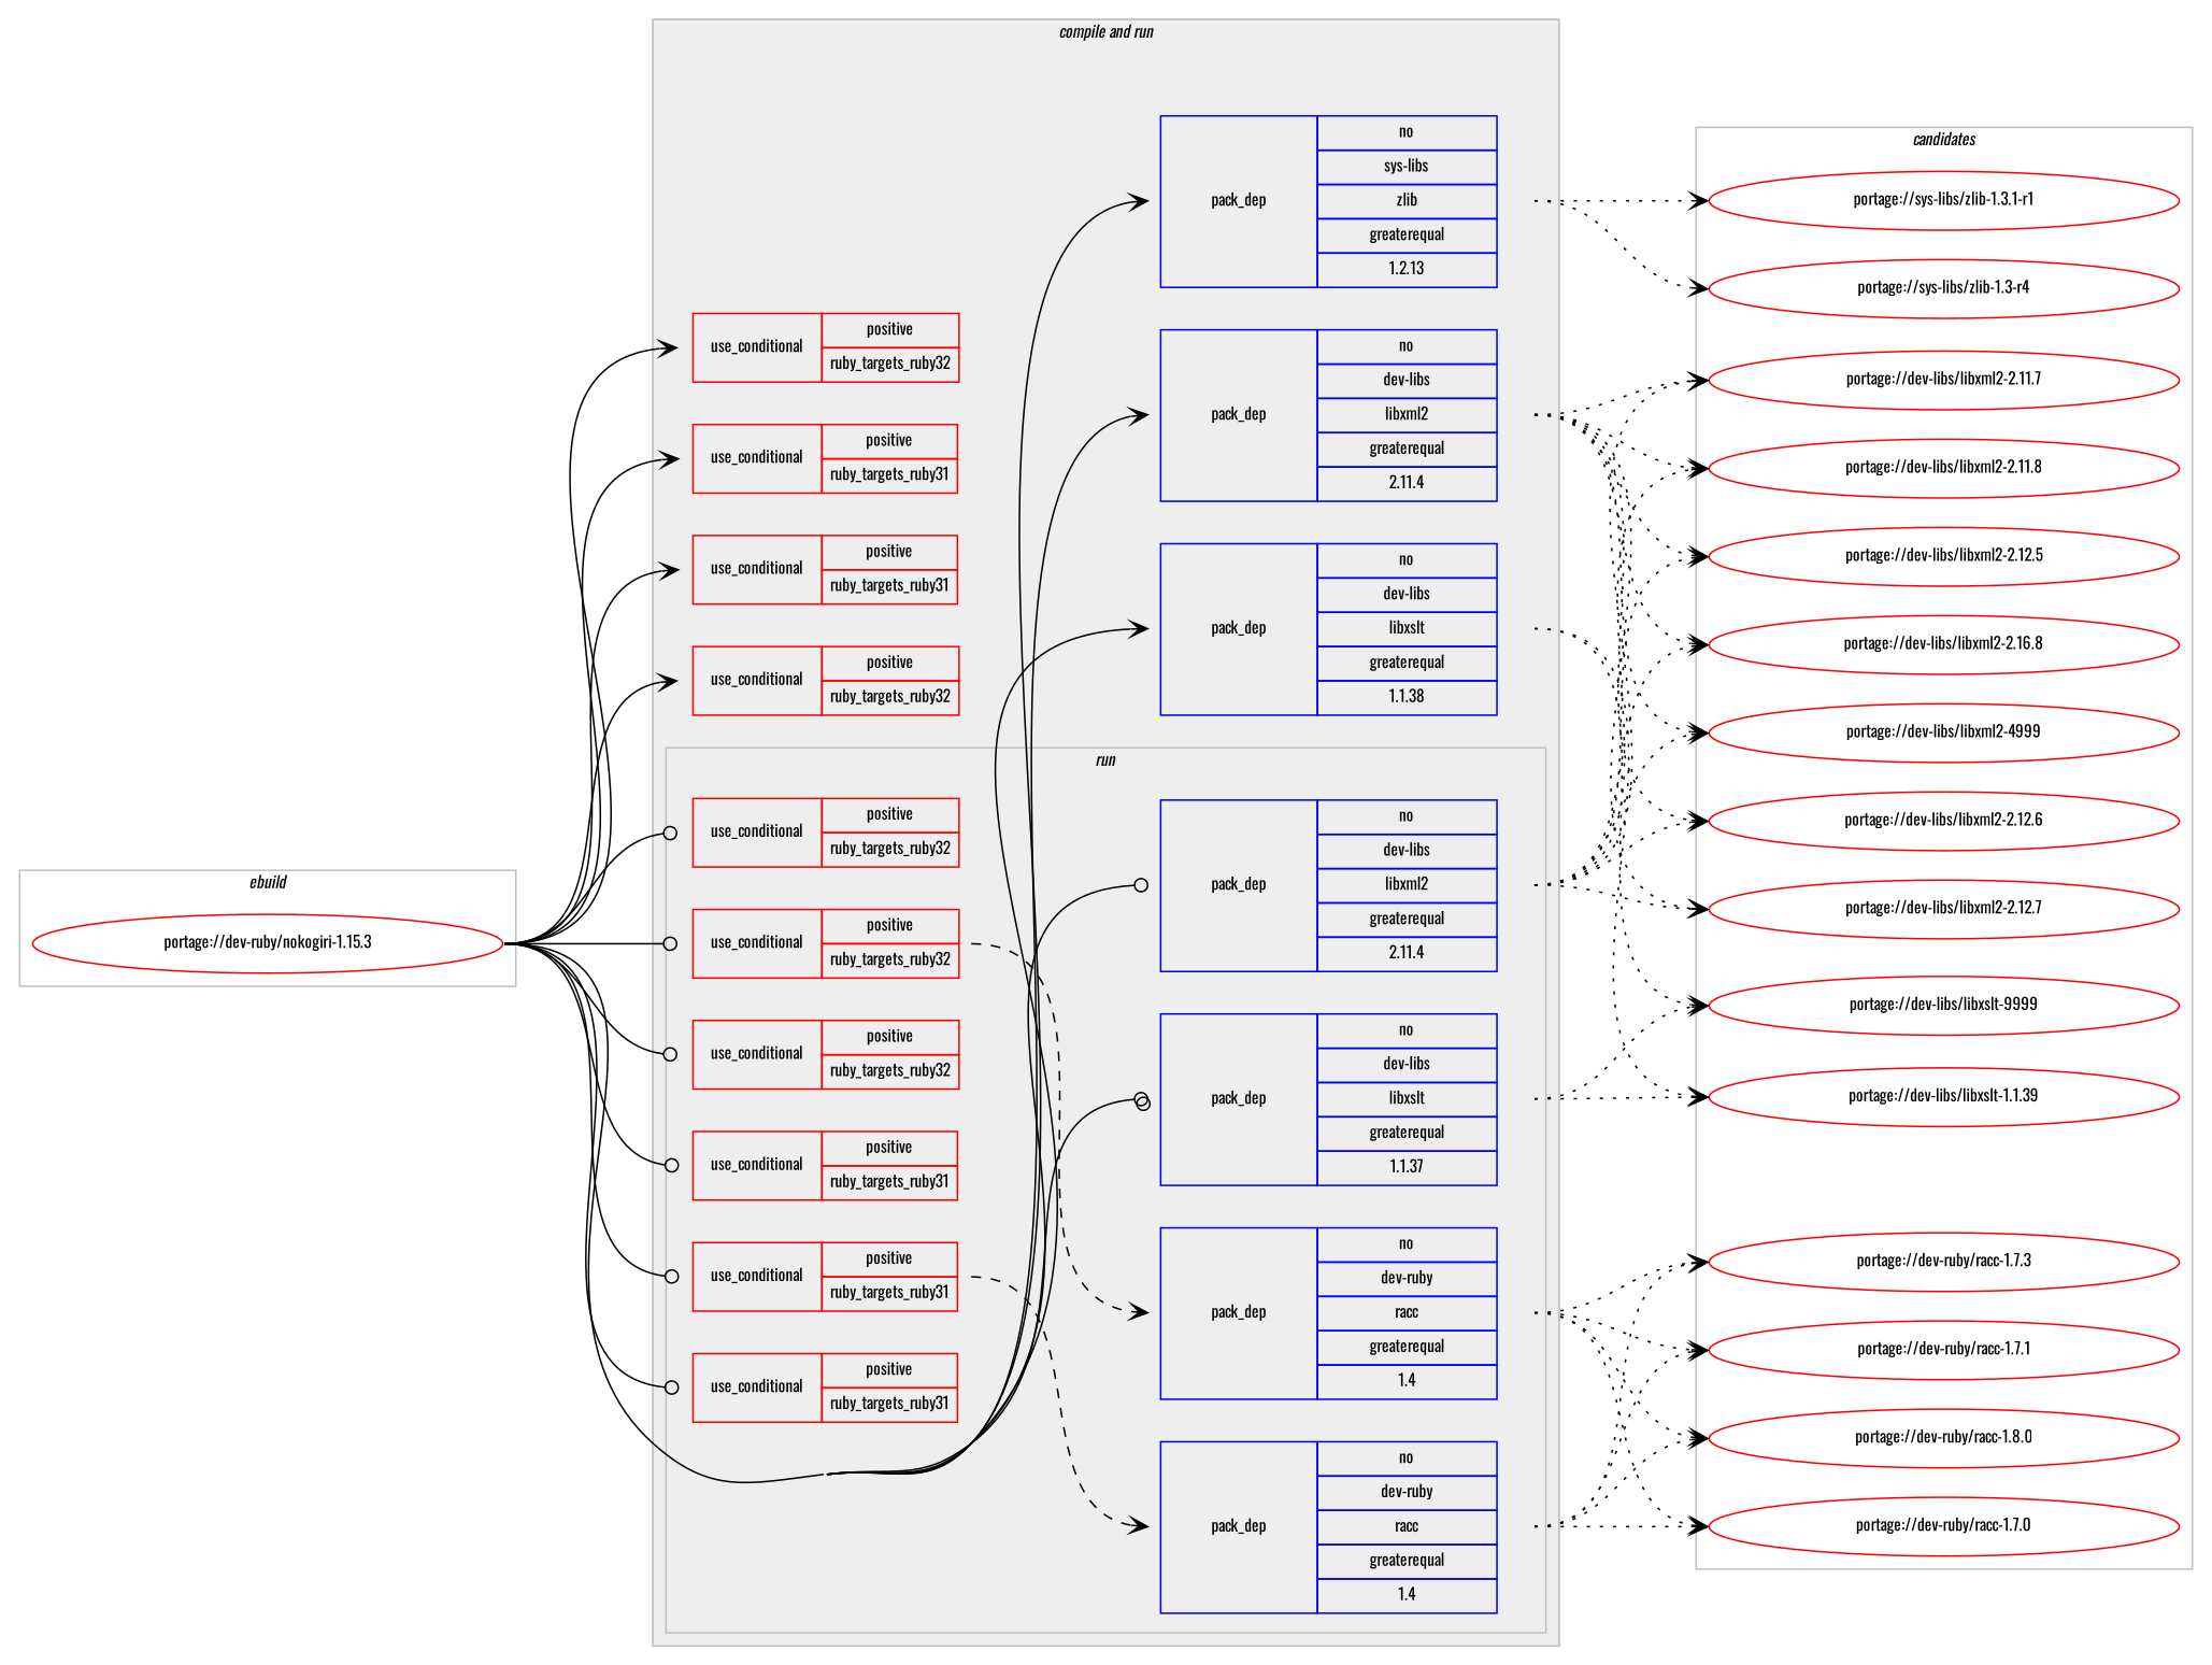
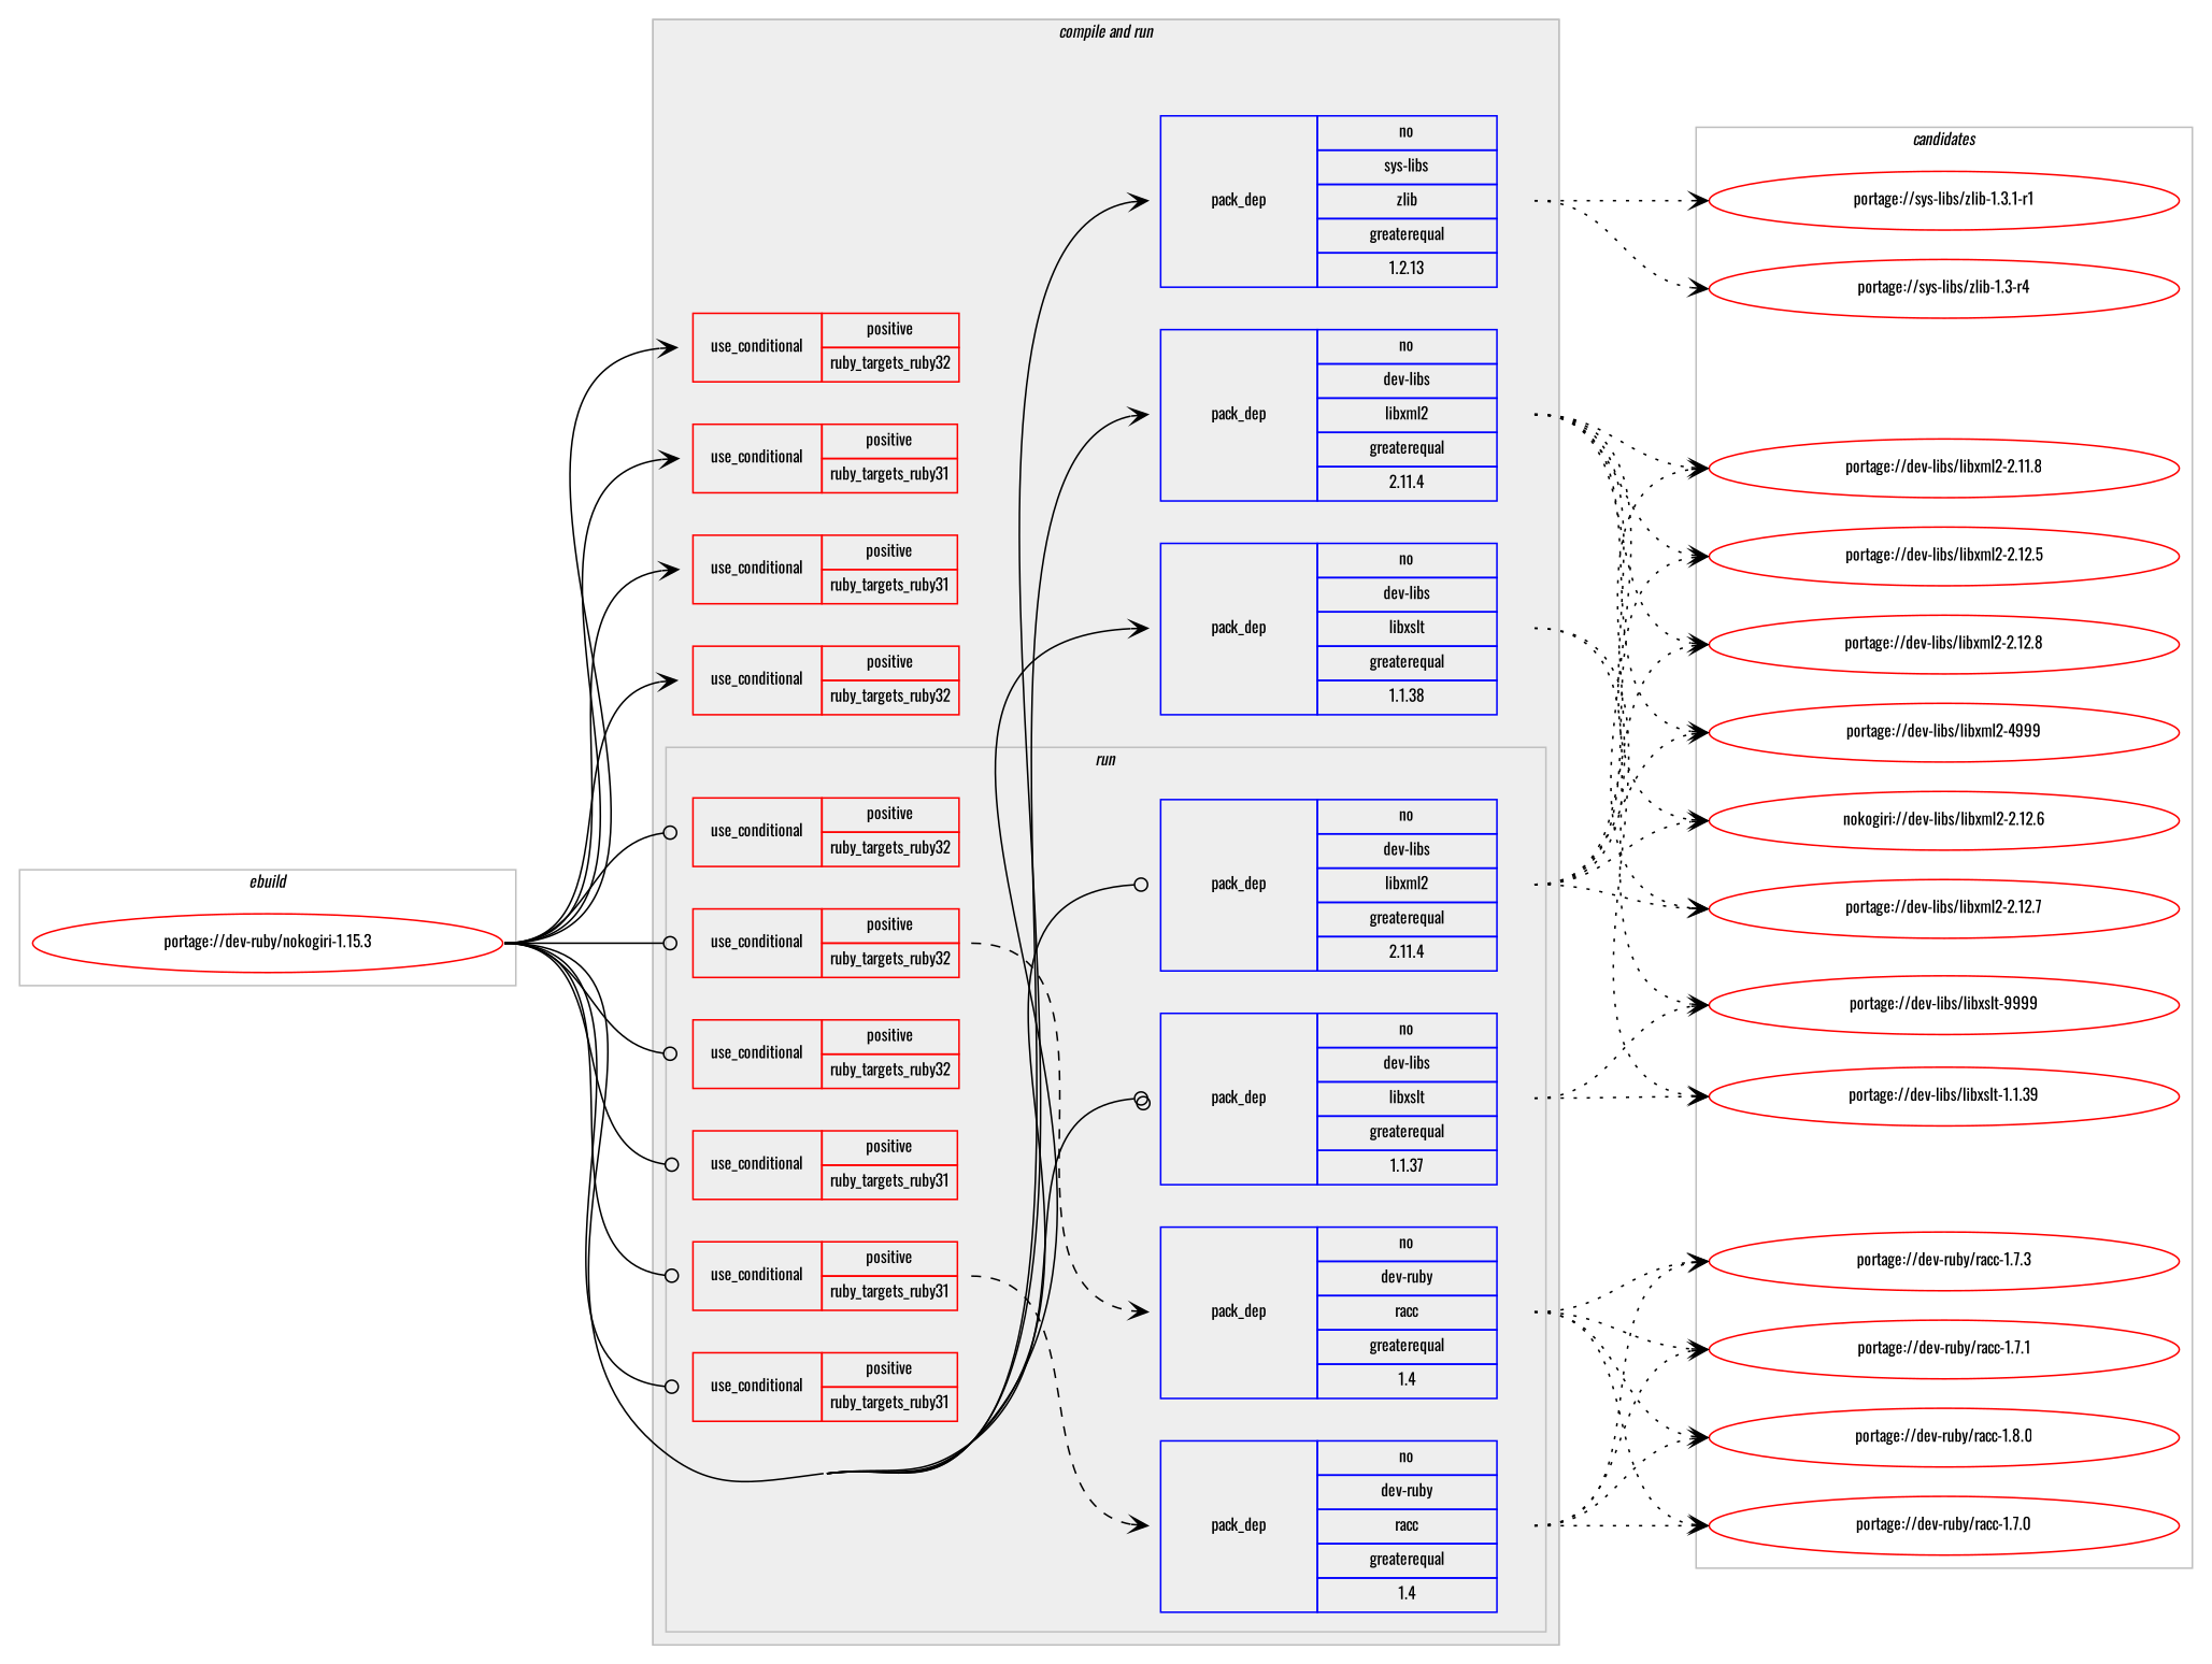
  digraph {
    compound=true
    concentrate=true
    fontname=Oswald
    fontsize=10
    newrank=true
    rankdir=LR
    ranksep=1.5
    node [color=red fontname=Oswald fontsize=10 shape=none]
    edge [arrowhead=vee fontname=Oswald headport=w style=dotted tailport=e weight=100]
    n1 [label="portage://dev-ruby/nokogiri-1.15.3" width=4 shape=""]
    n2 [label=<<TABLE BORDER="0" CELLBORDER="1" CELLSPACING="0" CELLPADDING="4"><TR><TD ROWSPAN="3" CELLPADDING="10">use_conditional</TD></TR><TR><TD>positive</TD></TR><TR><TD>ruby_targets_ruby31</TD></TR></TABLE>>]
    n3 [label=<<TABLE BORDER="0" CELLBORDER="1" CELLSPACING="0" CELLPADDING="4"><TR><TD ROWSPAN="3" CELLPADDING="10">use_conditional</TD></TR><TR><TD>positive</TD></TR><TR><TD>ruby_targets_ruby31</TD></TR></TABLE>>]
    n4 [label=<<TABLE BORDER="0" CELLBORDER="1" CELLSPACING="0" CELLPADDING="4"><TR><TD ROWSPAN="3" CELLPADDING="10">use_conditional</TD></TR><TR><TD>positive</TD></TR><TR><TD>ruby_targets_ruby32</TD></TR></TABLE>>]
    n5 [label=<<TABLE BORDER="0" CELLBORDER="1" CELLSPACING="0" CELLPADDING="4"><TR><TD ROWSPAN="3" CELLPADDING="10">use_conditional</TD></TR><TR><TD>positive</TD></TR><TR><TD>ruby_targets_ruby32</TD></TR></TABLE>>]
    n6 [color=blue label=<<TABLE BORDER="0" CELLBORDER="1" CELLSPACING="0" CELLPADDING="4" WIDTH="220"><TR><TD ROWSPAN="6" CELLPADDING="30">pack_dep</TD></TR><TR><TD WIDTH="110">no</TD></TR><TR><TD>dev-libs</TD></TR><TR><TD>libxml2</TD></TR><TR><TD>greaterequal</TD></TR><TR><TD>2.11.4</TD></TR></TABLE>>]
    n7 [color=blue label=<<TABLE BORDER="0" CELLBORDER="1" CELLSPACING="0" CELLPADDING="4" WIDTH="220"><TR><TD ROWSPAN="6" CELLPADDING="30">pack_dep</TD></TR><TR><TD WIDTH="110">no</TD></TR><TR><TD>dev-libs</TD></TR><TR><TD>libxslt</TD></TR><TR><TD>greaterequal</TD></TR><TR><TD>1.1.38</TD></TR></TABLE>>]
    n8 [color=blue label=<<TABLE BORDER="0" CELLBORDER="1" CELLSPACING="0" CELLPADDING="4" WIDTH="220"><TR><TD ROWSPAN="6" CELLPADDING="30">pack_dep</TD></TR><TR><TD WIDTH="110">no</TD></TR><TR><TD>sys-libs</TD></TR><TR><TD>zlib</TD></TR><TR><TD>greaterequal</TD></TR><TR><TD>1.2.13</TD></TR></TABLE>>]
    n9 [label=<<TABLE BORDER="0" CELLBORDER="1" CELLSPACING="0" CELLPADDING="4"><TR><TD ROWSPAN="3" CELLPADDING="10">use_conditional</TD></TR><TR><TD>positive</TD></TR><TR><TD>ruby_targets_ruby31</TD></TR></TABLE>>]
    n10 [color=blue label=<<TABLE BORDER="0" CELLBORDER="1" CELLSPACING="0" CELLPADDING="4" WIDTH="220"><TR><TD ROWSPAN="6" CELLPADDING="30">pack_dep</TD></TR><TR><TD WIDTH="110">no</TD></TR><TR><TD>dev-ruby</TD></TR><TR><TD>racc</TD></TR><TR><TD>greaterequal</TD></TR><TR><TD>1.4</TD></TR></TABLE>>]
    n11 [label=<<TABLE BORDER="0" CELLBORDER="1" CELLSPACING="0" CELLPADDING="4"><TR><TD ROWSPAN="3" CELLPADDING="10">use_conditional</TD></TR><TR><TD>positive</TD></TR><TR><TD>ruby_targets_ruby31</TD></TR></TABLE>>]
    n12 [label=<<TABLE BORDER="0" CELLBORDER="1" CELLSPACING="0" CELLPADDING="4"><TR><TD ROWSPAN="3" CELLPADDING="10">use_conditional</TD></TR><TR><TD>positive</TD></TR><TR><TD>ruby_targets_ruby31</TD></TR></TABLE>>]
    n13 [label=<<TABLE BORDER="0" CELLBORDER="1" CELLSPACING="0" CELLPADDING="4"><TR><TD ROWSPAN="3" CELLPADDING="10">use_conditional</TD></TR><TR><TD>positive</TD></TR><TR><TD>ruby_targets_ruby32</TD></TR></TABLE>>]
    n14 [color=blue label=<<TABLE BORDER="0" CELLBORDER="1" CELLSPACING="0" CELLPADDING="4" WIDTH="220"><TR><TD ROWSPAN="6" CELLPADDING="30">pack_dep</TD></TR><TR><TD WIDTH="110">no</TD></TR><TR><TD>dev-ruby</TD></TR><TR><TD>racc</TD></TR><TR><TD>greaterequal</TD></TR><TR><TD>1.4</TD></TR></TABLE>>]
    n15 [label=<<TABLE BORDER="0" CELLBORDER="1" CELLSPACING="0" CELLPADDING="4"><TR><TD ROWSPAN="3" CELLPADDING="10">use_conditional</TD></TR><TR><TD>positive</TD></TR><TR><TD>ruby_targets_ruby32</TD></TR></TABLE>>]
    n16 [label=<<TABLE BORDER="0" CELLBORDER="1" CELLSPACING="0" CELLPADDING="4"><TR><TD ROWSPAN="3" CELLPADDING="10">use_conditional</TD></TR><TR><TD>positive</TD></TR><TR><TD>ruby_targets_ruby32</TD></TR></TABLE>>]
    n17 [color=blue label=<<TABLE BORDER="0" CELLBORDER="1" CELLSPACING="0" CELLPADDING="4" WIDTH="220"><TR><TD ROWSPAN="6" CELLPADDING="30">pack_dep</TD></TR><TR><TD WIDTH="110">no</TD></TR><TR><TD>dev-libs</TD></TR><TR><TD>libxml2</TD></TR><TR><TD>greaterequal</TD></TR><TR><TD>2.11.4</TD></TR></TABLE>>]
    n18 [color=blue label=<<TABLE BORDER="0" CELLBORDER="1" CELLSPACING="0" CELLPADDING="4" WIDTH="220"><TR><TD ROWSPAN="6" CELLPADDING="30">pack_dep</TD></TR><TR><TD WIDTH="110">no</TD></TR><TR><TD>dev-libs</TD></TR><TR><TD>libxslt</TD></TR><TR><TD>greaterequal</TD></TR><TR><TD>1.1.37</TD></TR></TABLE>>]
-   n19 [label="portage://dev-libs/libxml2-2.11.7" width=4 shape=""]
    n20 [label="portage://dev-libs/libxml2-2.11.8" width=4 shape=""]
    n21 [label="portage://dev-libs/libxml2-2.12.5" width=4 shape=""]
-   n22 [label="portage://dev-libs/libxml2-2.12.6" width=4 shape=""]
+   n22 [label="nokogiri://dev-libs/libxml2-2.12.6" width=4 shape=""]
    n23 [label="portage://dev-libs/libxml2-2.12.7" width=4 shape=""]
-   n24 [label="portage://dev-libs/libxml2-2.16.8" width=4 shape=""]
+   n24 [label="portage://dev-libs/libxml2-2.12.8" width=4 shape=""]
    n25 [label="portage://dev-libs/libxml2-4999" width=4 shape=""]
    n26 [label="portage://dev-libs/libxslt-1.1.39" width=4 shape=""]
    n27 [label="portage://dev-libs/libxslt-9999" width=4 shape=""]
    n28 [label="portage://sys-libs/zlib-1.3-r4" width=4 shape=""]
    n29 [label="portage://sys-libs/zlib-1.3.1-r1" width=4 shape=""]
    n30 [label="portage://dev-ruby/racc-1.7.0" width=4 shape=""]
    n31 [label="portage://dev-ruby/racc-1.7.1" width=4 shape=""]
    n32 [label="portage://dev-ruby/racc-1.7.3" width=4 shape=""]
    n33 [label="portage://dev-ruby/racc-1.8.0" width=4 shape=""]
    subgraph cluster_1 {
      color=gray
      label=<<i>ebuild</i>>
      rank=same
      n1
    }
    subgraph cluster_2 {
      color=gray
      label=<<i>dependencies</i>>
      subgraph cluster_3 {
        color=gray
        fillcolor="#eeeeee"
        label=<<i>compile</i>>
        style=filled
        subgraph sub_4 {
          color=gray
          fillcolor="#eeeeee"
          label=<<i>compile</i>>
          style=filled
          n2
        }
        subgraph sub_5 {
          color=gray
          fillcolor="#eeeeee"
          label=<<i>compile</i>>
          style=filled
          n3
        }
        subgraph sub_6 {
          color=gray
          fillcolor="#eeeeee"
          label=<<i>compile</i>>
          style=filled
          n4
        }
        subgraph sub_7 {
          color=gray
          fillcolor="#eeeeee"
          label=<<i>compile</i>>
          style=filled
          n5
        }
        subgraph sub_8 {
          color=gray
          fillcolor="#eeeeee"
          label=<<i>compile</i>>
          style=filled
          n6
        }
        subgraph sub_9 {
          color=gray
          fillcolor="#eeeeee"
          label=<<i>compile</i>>
          style=filled
          n7
        }
        subgraph sub_10 {
          color=gray
          fillcolor="#eeeeee"
          label=<<i>compile</i>>
          style=filled
          n8
        }
      }
      subgraph cluster_11 {
        color=gray
        fillcolor="#eeeeee"
        label=<<i>compile and run</i>>
        style=filled
      }
      subgraph cluster_12 {
        color=gray
        fillcolor="#eeeeee"
        label=<<i>run</i>>
        style=filled
        subgraph sub_13 {
          color=gray
          fillcolor="#eeeeee"
          label=<<i>run</i>>
          style=filled
          n9
        }
        subgraph sub_14 {
          color=gray
          fillcolor="#eeeeee"
          label=<<i>run</i>>
          style=filled
          n11
          subgraph sub_15 {
            color=gray
            fillcolor="#eeeeee"
            label=<<i>run</i>>
            style=filled
            n10
          }
        }
        subgraph sub_16 {
          color=gray
          fillcolor="#eeeeee"
          label=<<i>run</i>>
          style=filled
          n12
        }
        subgraph sub_17 {
          color=gray
          fillcolor="#eeeeee"
          label=<<i>run</i>>
          style=filled
          n13
        }
        subgraph sub_18 {
          color=gray
          fillcolor="#eeeeee"
          label=<<i>run</i>>
          style=filled
          n15
          subgraph sub_19 {
            color=gray
            fillcolor="#eeeeee"
            label=<<i>run</i>>
            style=filled
            n14
          }
        }
        subgraph sub_20 {
          color=gray
          fillcolor="#eeeeee"
          label=<<i>run</i>>
          style=filled
          n16
        }
        subgraph sub_21 {
          color=gray
          fillcolor="#eeeeee"
          label=<<i>run</i>>
          style=filled
          n17
        }
        subgraph sub_22 {
          color=gray
          fillcolor="#eeeeee"
          label=<<i>run</i>>
          style=filled
          n18
        }
      }
    }
    subgraph cluster_23 {
      color=gray
      label=<<i>candidates</i>>
      rank=same
      subgraph sub_24 {
        color=black
        label=<<i>candidates</i>>
        nodesep=1
        rank=same
-       n19
        n20
        n21
        n22
        n23
        n24
        n25
      }
      subgraph sub_25 {
        color=black
        label=<<i>candidates</i>>
        nodesep=1
        rank=same
        n26
        n27
      }
      subgraph sub_26 {
        color=black
        label=<<i>candidates</i>>
        nodesep=1
        rank=same
        n28
        n29
      }
      subgraph sub_27 {
        color=black
        label=<<i>candidates</i>>
        nodesep=1
        rank=same
        n30
        n31
        n32
        n33
      }
      subgraph sub_28 {
        color=black
        label=<<i>candidates</i>>
        nodesep=1
        rank=same
        n30
        n31
        n32
        n33
      }
      subgraph sub_29 {
        color=black
        label=<<i>candidates</i>>
        nodesep=1
        rank=same
-       n19
        n20
        n21
        n22
        n23
        n24
        n25
      }
      subgraph sub_30 {
        color=black
        label=<<i>candidates</i>>
        nodesep=1
        rank=same
        n26
        n27
      }
    }
    n1 -> n2 [style=solid weight=20]
    n1 -> n3 [style=solid weight=20]
    n1 -> n4 [style=solid weight=20]
    n1 -> n5 [style=solid weight=20]
    n1 -> n6 [style=solid weight=20]
    n1 -> n7 [style=solid weight=20]
    n1 -> n8 [style=solid weight=20]
    n1 -> n9 [arrowhead=odot style=solid weight=20]
    n1 -> n11 [arrowhead=odot style=solid weight=20]
    n1 -> n12 [arrowhead=odot style=solid weight=20]
    n1 -> n13 [arrowhead=odot style=solid weight=20]
    n1 -> n15 [arrowhead=odot style=solid weight=20]
    n1 -> n16 [arrowhead=odot style=solid weight=20]
    n1 -> n17 [arrowhead=odot style=solid weight=20]
    n1 -> n18 [arrowhead=odot style=solid weight=20]
-   n6 -> n19
    n6 -> n20
    n6 -> n21
    n6 -> n22
    n6 -> n23
    n6 -> n24
    n6 -> n25
    n7 -> n26
    n7 -> n27
    n8 -> n28
    n8 -> n29
    n10 -> n30
    n10 -> n31
    n10 -> n32
    n10 -> n33
    n11 -> n10 [style=dashed weight=20]
    n14 -> n30
    n14 -> n31
    n14 -> n32
    n14 -> n33
    n15 -> n14 [style=dashed weight=20]
-   n17 -> n19
    n17 -> n20
    n17 -> n21
    n17 -> n22
    n17 -> n23
    n17 -> n24
    n17 -> n25
    n18 -> n26
    n18 -> n27
  }
